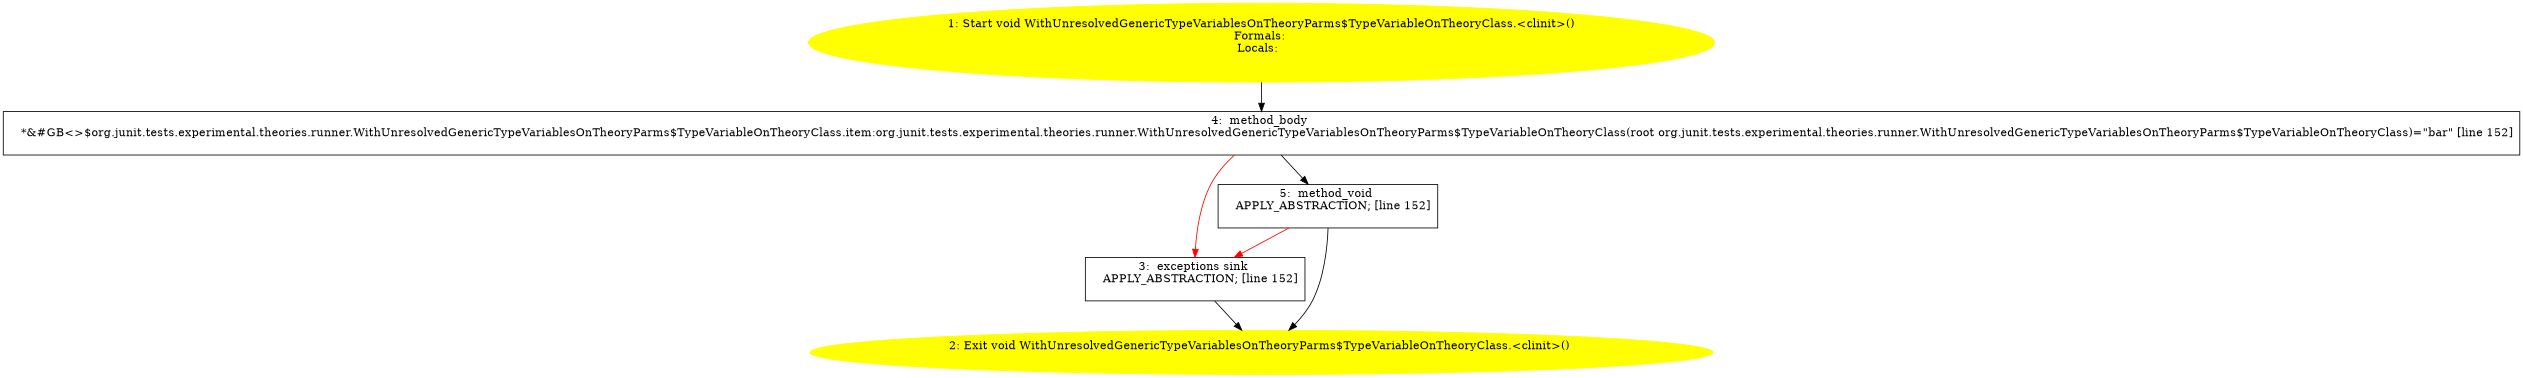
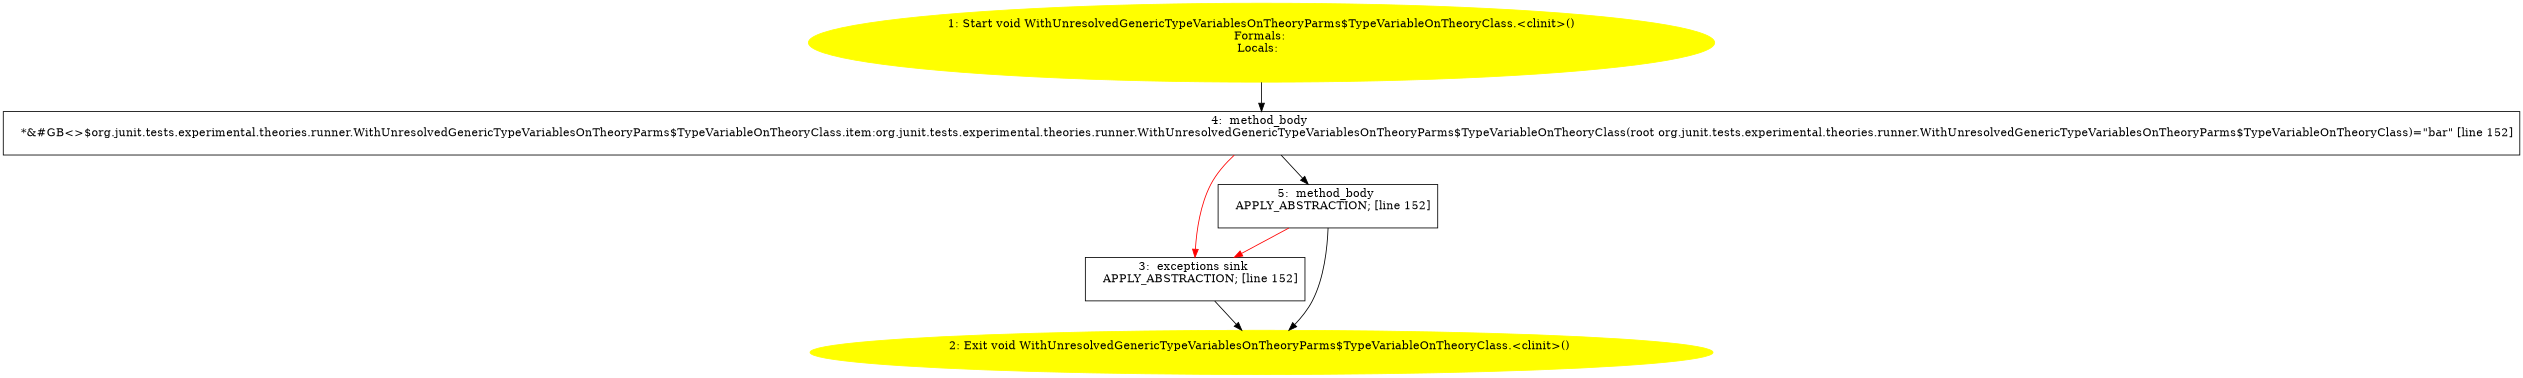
  digraph {
    node [shape=box]
    n1 [color=yellow label="1: Start void WithUnresolvedGenericTypeVariablesOnTheoryParms$TypeVariableOnTheoryClass.<clinit>()\nFormals: \nLocals:  \n  " style=filled shape=""]
    n2 [label="4:  method_body \n   *&#GB<>$org.junit.tests.experimental.theories.runner.WithUnresolvedGenericTypeVariablesOnTheoryParms$TypeVariableOnTheoryClass.item:org.junit.tests.experimental.theories.runner.WithUnresolvedGenericTypeVariablesOnTheoryParms$TypeVariableOnTheoryClass(root org.junit.tests.experimental.theories.runner.WithUnresolvedGenericTypeVariablesOnTheoryParms$TypeVariableOnTheoryClass)=\"bar\" [line 152]\n "]
    n3 [label="3:  exceptions sink \n   APPLY_ABSTRACTION; [line 152]\n "]
-   n4 [label="5:  method_void \n   APPLY_ABSTRACTION; [line 152]\n "]
+   n4 [label="5:  method_body \n   APPLY_ABSTRACTION; [line 152]\n "]
    n5 [color=yellow label="2: Exit void WithUnresolvedGenericTypeVariablesOnTheoryParms$TypeVariableOnTheoryClass.<clinit>() \n  " style=filled shape=""]
    n1 -> n2
    n2 -> n3 [color=red]
    n2 -> n4
    n3 -> n5
    n4 -> n3 [color=red]
    n4 -> n5
  }
